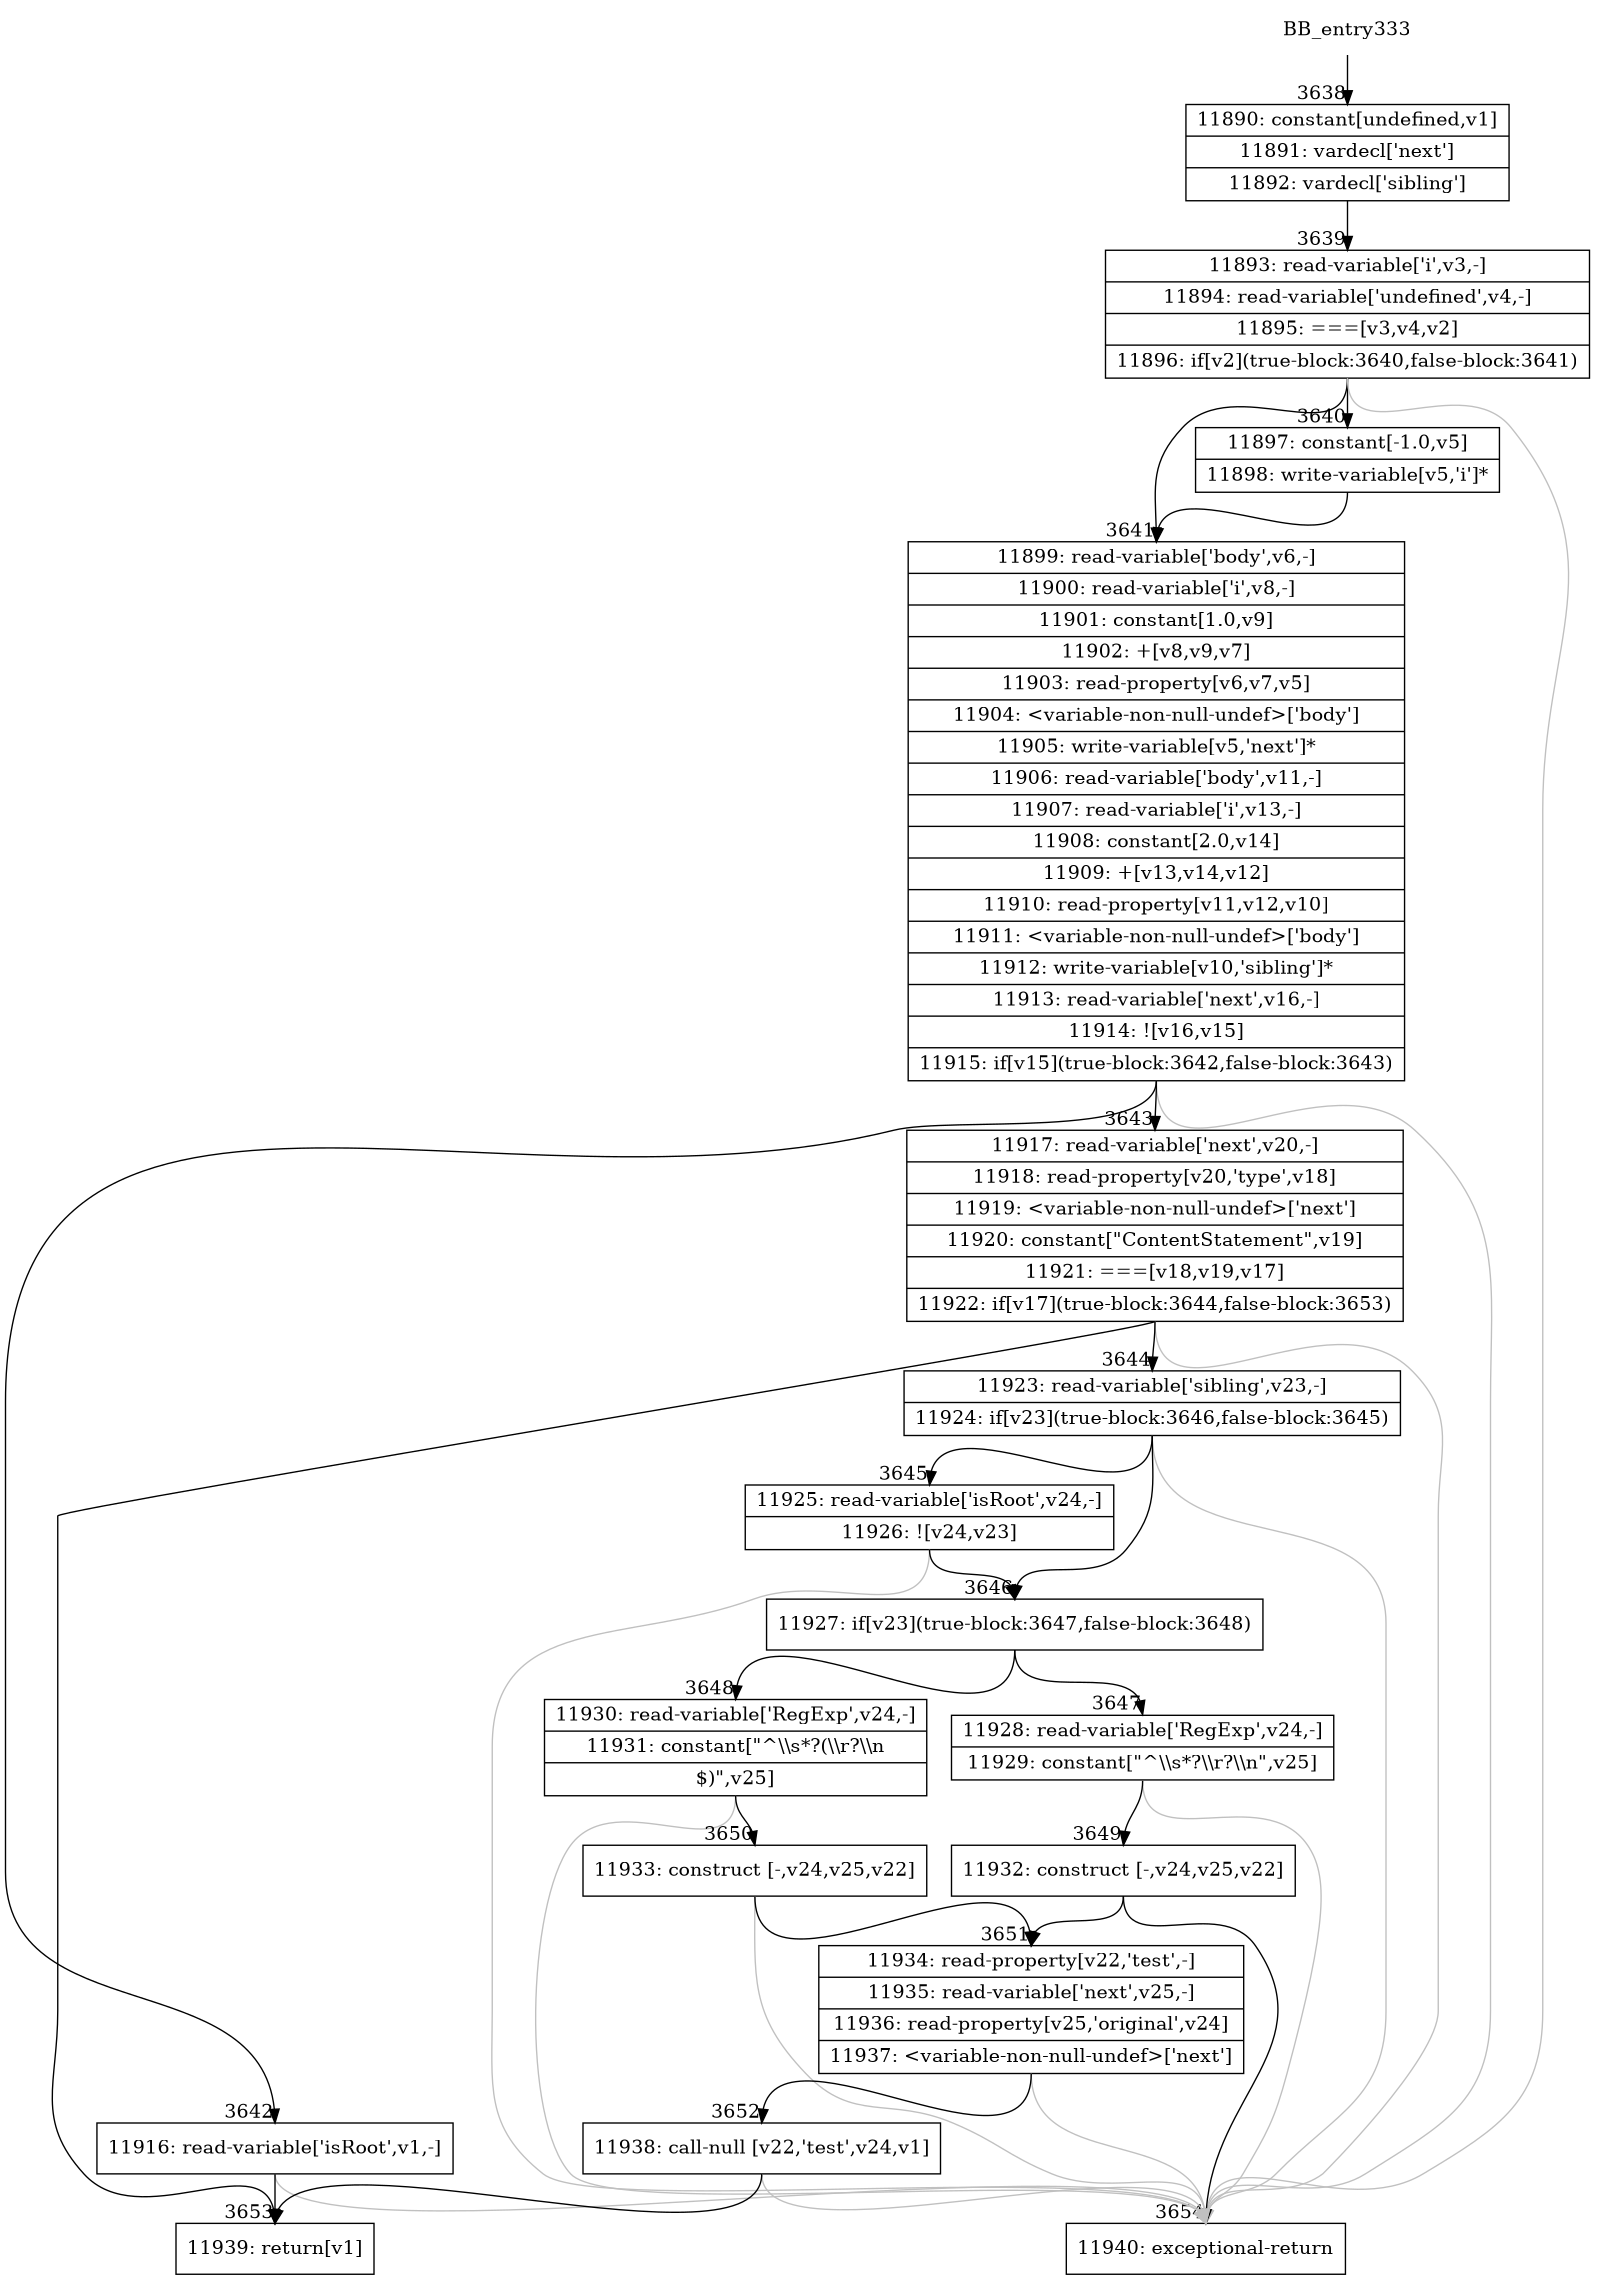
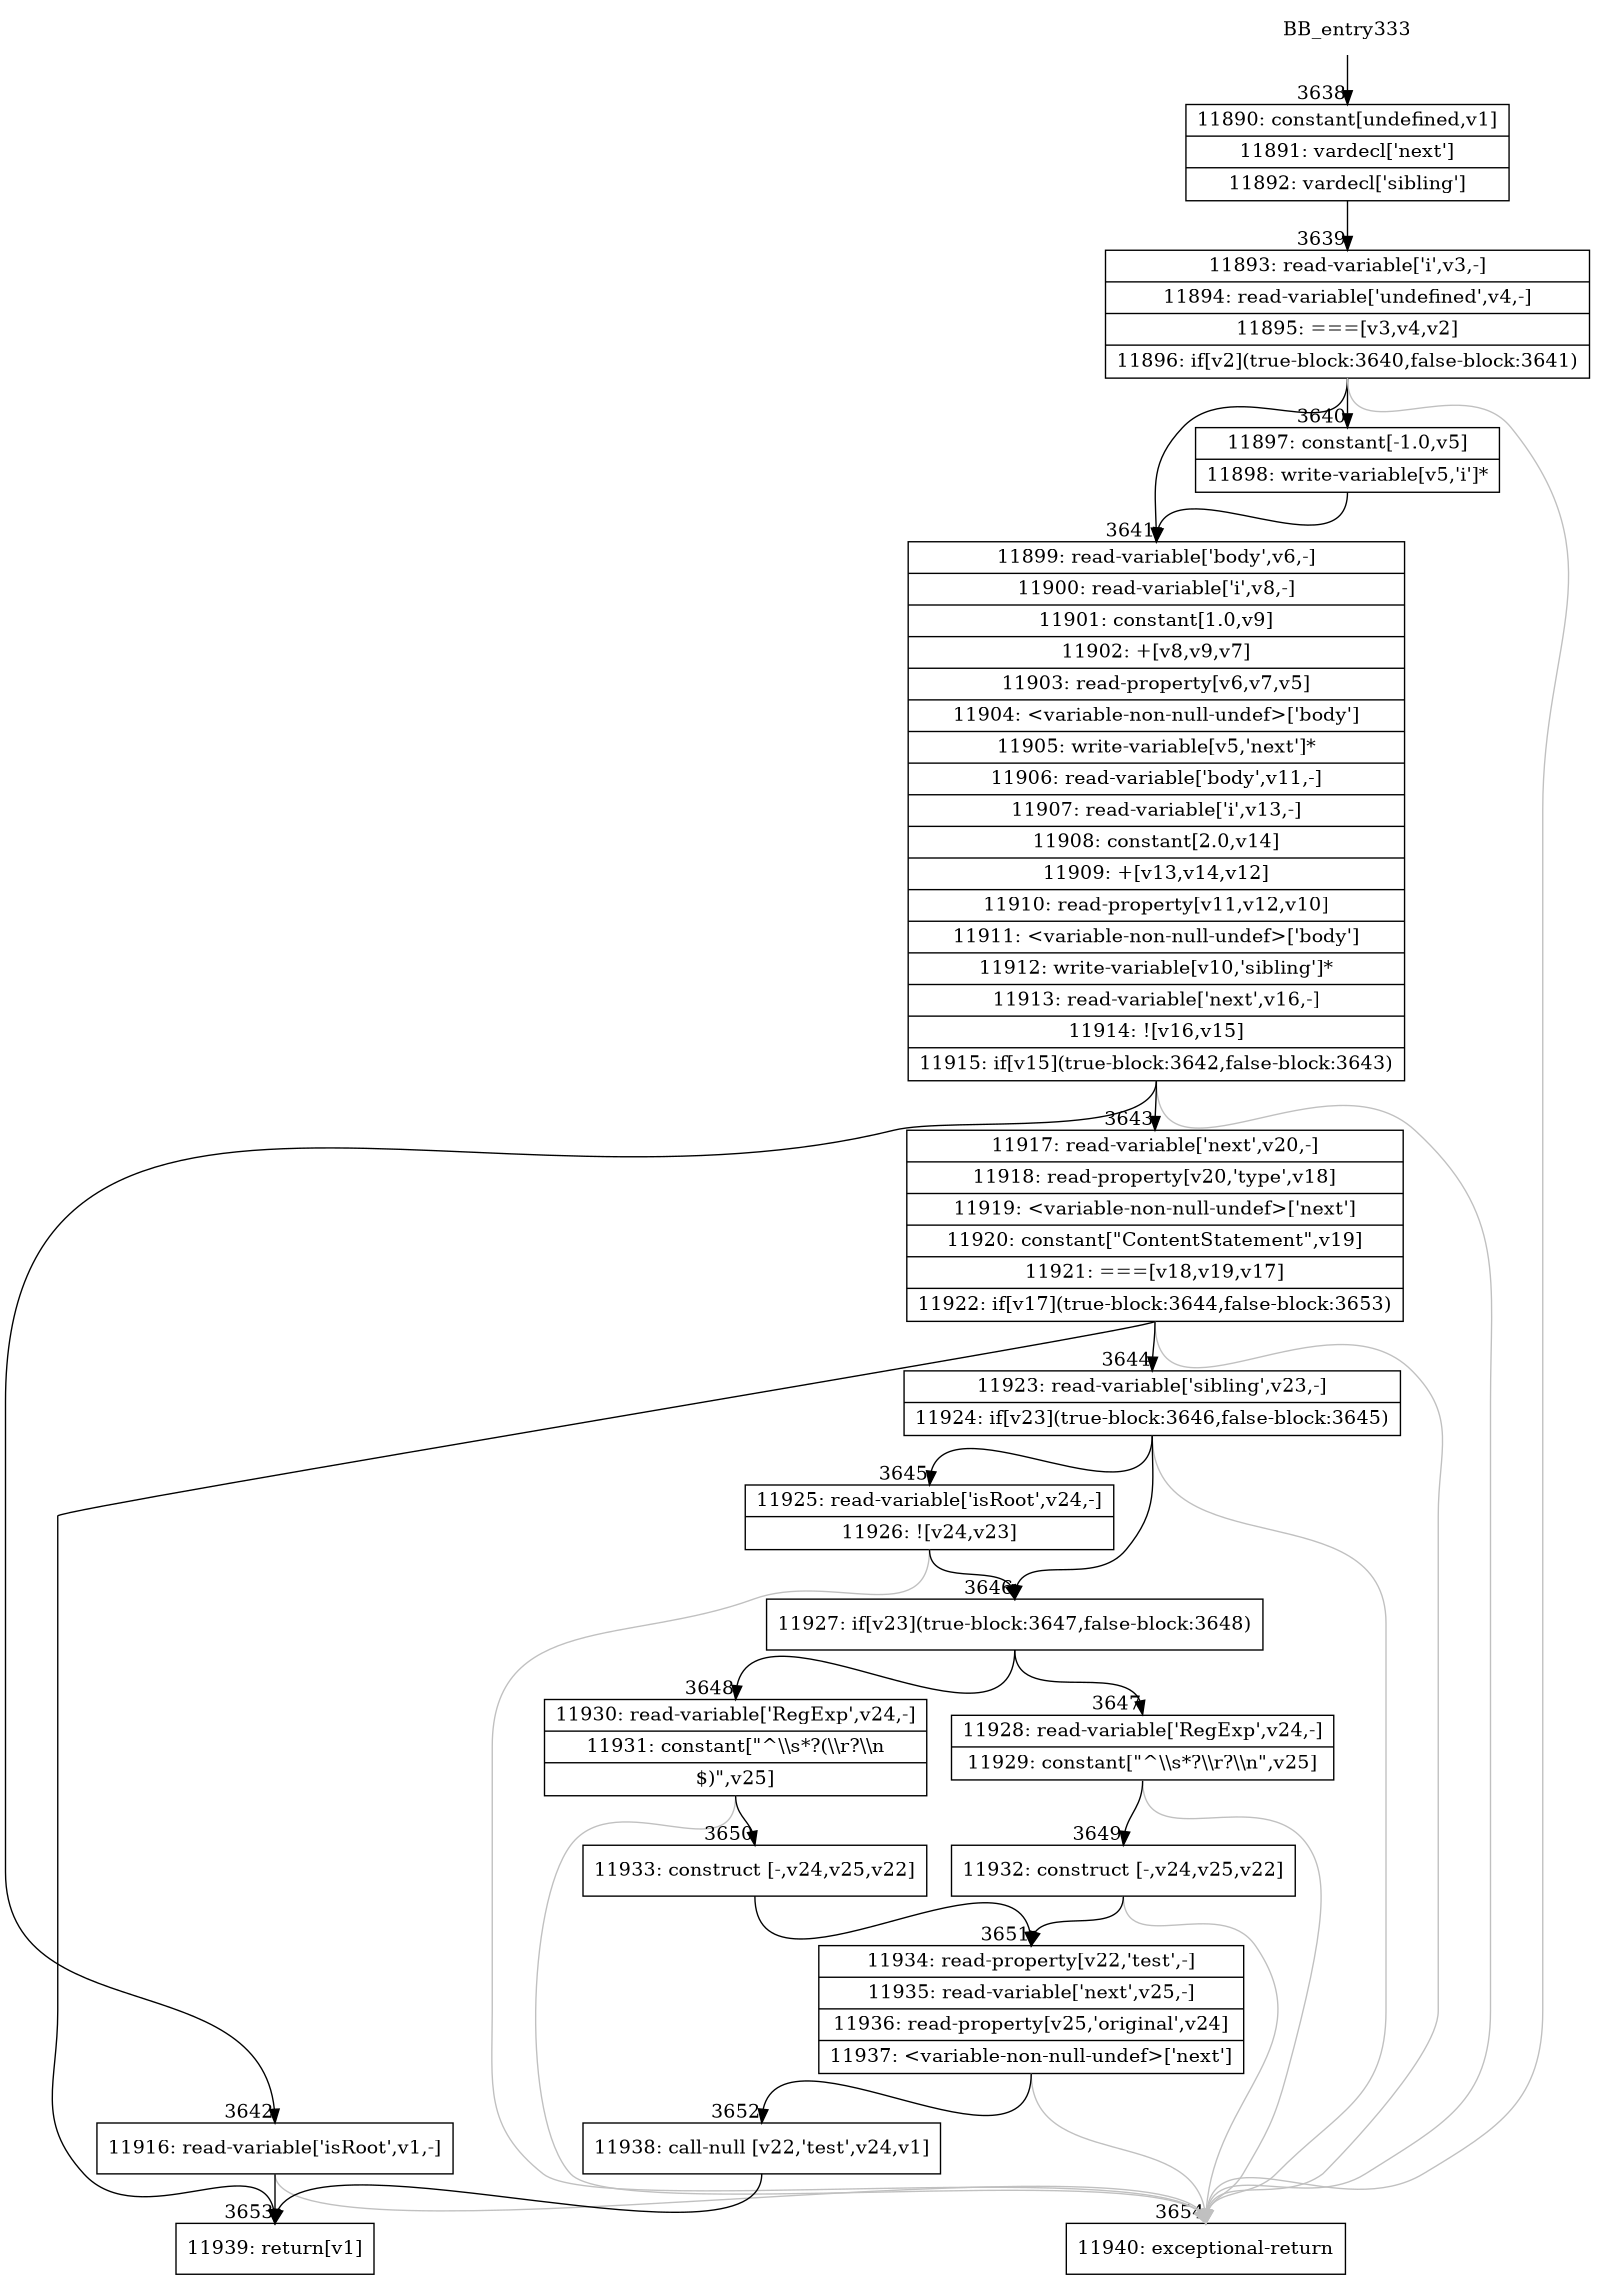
  digraph {
    rankdir=TD
    node [shape=record]
    edge [headport=n tailport=s]
    n1 [label=BB_entry333 shape=none]
    n2 [label="{11890: constant[undefined,v1]|11891: vardecl['next']|11892: vardecl['sibling']}"]
    n3 [label="{11893: read-variable['i',v3,-]|11894: read-variable['undefined',v4,-]|11895: ===[v3,v4,v2]|11896: if[v2](true-block:3640,false-block:3641)}"]
    n4 [label="{11897: constant[-1.0,v5]|11898: write-variable[v5,'i']*}"]
    n5 [label="{11899: read-variable['body',v6,-]|11900: read-variable['i',v8,-]|11901: constant[1.0,v9]|11902: +[v8,v9,v7]|11903: read-property[v6,v7,v5]|11904: \<variable-non-null-undef\>['body']|11905: write-variable[v5,'next']*|11906: read-variable['body',v11,-]|11907: read-variable['i',v13,-]|11908: constant[2.0,v14]|11909: +[v13,v14,v12]|11910: read-property[v11,v12,v10]|11911: \<variable-non-null-undef\>['body']|11912: write-variable[v10,'sibling']*|11913: read-variable['next',v16,-]|11914: ![v16,v15]|11915: if[v15](true-block:3642,false-block:3643)}"]
    n6 [label="{11940: exceptional-return}"]
    n7 [label="{11916: read-variable['isRoot',v1,-]}"]
    n8 [label="{11917: read-variable['next',v20,-]|11918: read-property[v20,'type',v18]|11919: \<variable-non-null-undef\>['next']|11920: constant[\"ContentStatement\",v19]|11921: ===[v18,v19,v17]|11922: if[v17](true-block:3644,false-block:3653)}"]
    n9 [label="{11939: return[v1]}"]
    n10 [label="{11923: read-variable['sibling',v23,-]|11924: if[v23](true-block:3646,false-block:3645)}"]
    n11 [label="{11927: if[v23](true-block:3647,false-block:3648)}"]
    n12 [label="{11925: read-variable['isRoot',v24,-]|11926: ![v24,v23]}"]
    n13 [label="{11928: read-variable['RegExp',v24,-]|11929: constant[\"^\\\\s*?\\\\r?\\\\n\",v25]}"]
    n14 [label="{11930: read-variable['RegExp',v24,-]|11931: constant[\"^\\\\s*?(\\\\r?\\\\n|$)\",v25]}"]
    n15 [label="{11932: construct [-,v24,v25,v22]}"]
    n16 [label="{11933: construct [-,v24,v25,v22]}"]
    n17 [label="{11934: read-property[v22,'test',-]|11935: read-variable['next',v25,-]|11936: read-property[v25,'original',v24]|11937: \<variable-non-null-undef\>['next']}"]
    n18 [label="{11938: call-null [v22,'test',v24,v1]}"]
    n1 -> n2 [headlabel="    3638"]
    n2 -> n3 [headlabel="      3639"]
    n3 -> n4 [headlabel="      3640"]
    n3 -> n5 [headlabel="      3641"]
    n3 -> n6 [color=gray headlabel="      3654"]
    n4 -> n5
    n5 -> n6 [color=gray]
    n5 -> n7 [headlabel="      3642"]
    n5 -> n8 [headlabel="      3643"]
    n7 -> n6 [color=gray]
    n7 -> n9 [headlabel="      3653"]
    n8 -> n6 [color=gray]
    n8 -> n9
    n8 -> n10 [headlabel="      3644"]
    n10 -> n6 [color=gray]
    n10 -> n11 [headlabel="      3646"]
    n10 -> n12 [headlabel="      3645"]
    n11 -> n13 [headlabel="      3647"]
    n11 -> n14 [headlabel="      3648"]
    n12 -> n6 [color=gray]
    n12 -> n11
    n13 -> n6 [color=gray]
    n13 -> n15 [headlabel="      3649"]
    n14 -> n6 [color=gray]
    n14 -> n16 [headlabel="      3650"]
-   n15 -> n6 [color=black]
+   n15 -> n6 [color=gray]
    n15 -> n17 [headlabel="      3651"]
-   n16 -> n6 [color=gray]
    n16 -> n17
    n17 -> n6 [color=gray]
    n17 -> n18 [headlabel="      3652"]
-   n18 -> n6 [color=gray]
    n18 -> n9
  }
